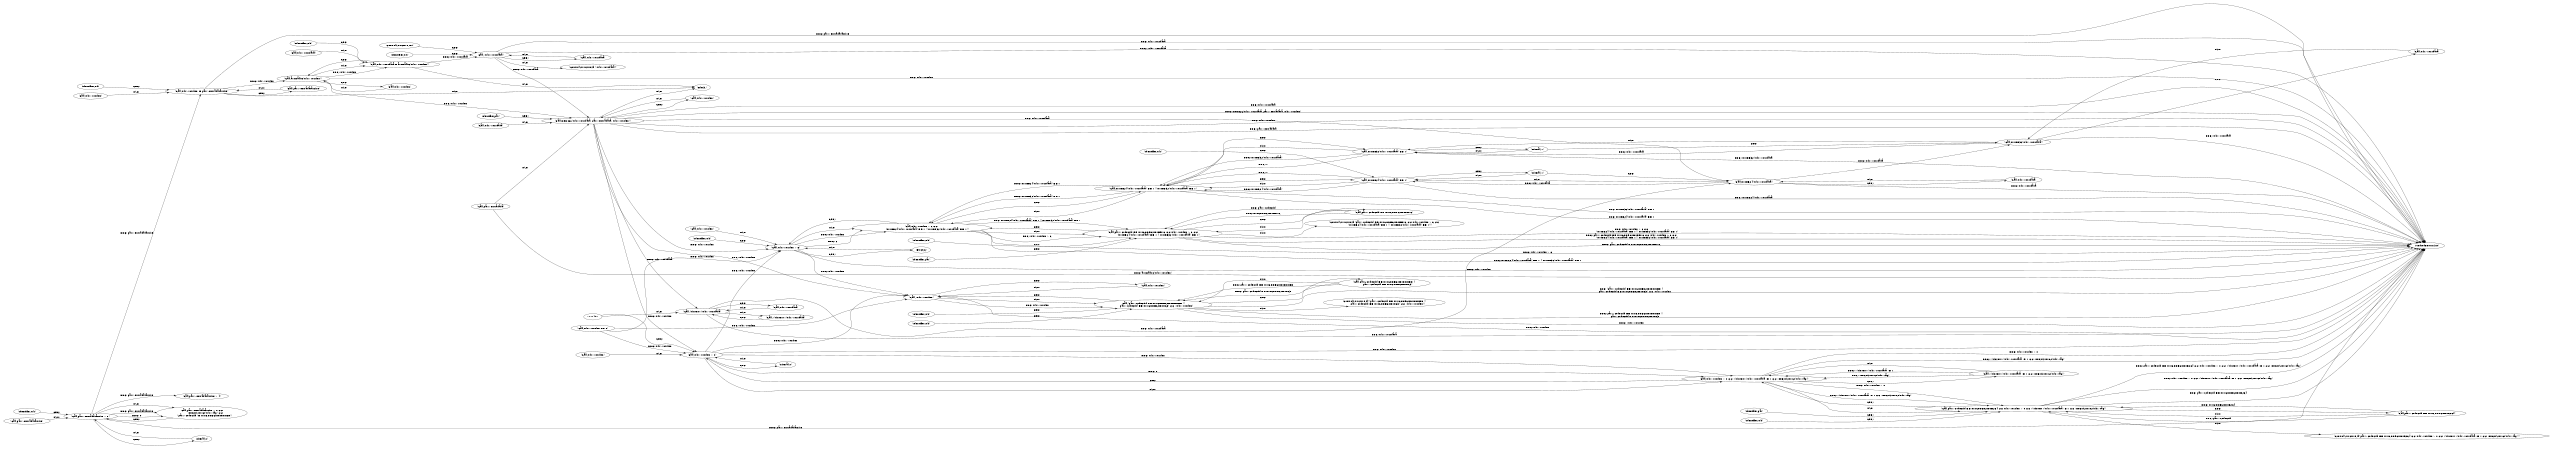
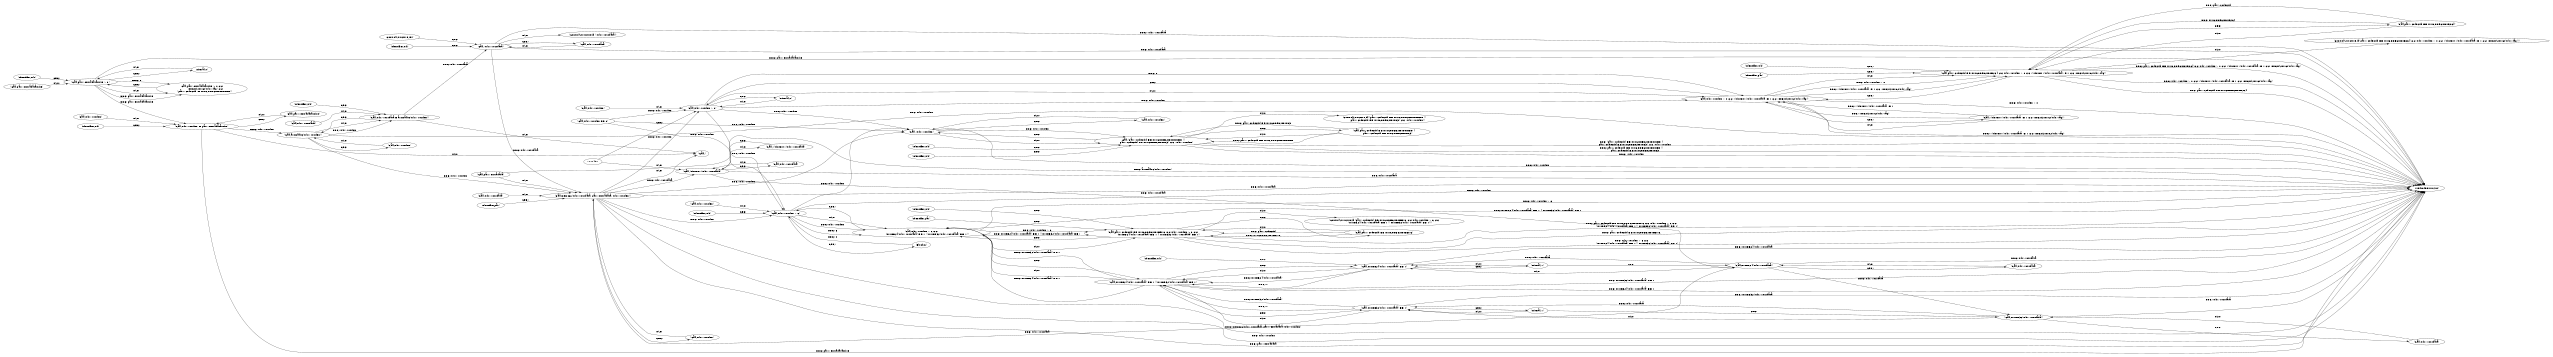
  digraph {
    rankdir=LR
    n1 [label="(Call,av_malloc(trk->vos_len))"]
    n2 [label="(Call,trk->vos_data = av_malloc(trk->vos_len))"]
    n3 [label="(Call,memcpy(trk->vos_data, par->extradata, trk->vos_len))"]
    n4 [label="(MethodReturn,int)"]
    n5 [label="(Call,trk->vos_len)"]
-   n6 [label="(Block,)"]
+   n6 [label="(Call,)"]
    n7 [label="(Call,!trk->vos_data)"]
    n8 [label="(Call,trk->vos_len > 0)"]
    n9 [label="(Call,trk->vos_len > 6)"]
    n10 [label="(Call,!trk->vos_len)"]
    n11 [label="(Call,(uint8_t *)trk->vos_data)"]
    n12 [label="(Call,AV_RB24(trk->vos_data))"]
    n13 [label="(Call,trk->vos_len)"]
    n14 [label="(Call,trk->vos_len  = par->extradata_size)"]
    n15 [label="(Call,par->extradata_size)"]
    n16 [label="(Call,par->extradata_size > 0)"]
    n17 [label="(Call,par->extradata_size > 0 &&\n         !TAG_IS_AVCI(trk->tag) &&\n        (par->codec_id != AV_CODEC_ID_DNXHD))"]
    n18 [label="(Literal,0)"]
-   n19 [label="(Call,par->extradata_size > 4)"]
    n20 [label="(ControlStructure,if (!trk->vos_data))"]
    n21 [label="(Call,trk->vos_data)"]
    n22 [label="(Call,trk->vos_len > 0 && *(uint8_t *)trk->vos_data != 1 && !TAG_IS_AVCI(trk->tag))"]
    n23 [label="(Literal,0)"]
    n24 [label="(Call,trk->vos_len > 6 &&\n               (AV_RB24(trk->vos_data) == 1 || AV_RB32(trk->vos_data) == 1))"]
    n25 [label="(Block,6)"]
    n26 [label="(Call,(par->codec_id == AV_CODEC_ID_DNXHD ||\n         par->codec_id == AV_CODEC_ID_AC3) && !trk->vos_len)"]
    n27 [label="(Call,trk->vos_len)"]
    n28 [label="(Call,*(uint8_t *)trk->vos_data)"]
    n29 [label="(Call,trk->vos_data)"]
    n30 [label="(Call,AV_RB24(trk->vos_data) == 1)"]
    n31 [label="(Call,AV_RB32(trk->vos_data))"]
    n32 [label="(Call,trk->vos_data)"]
    n33 [label="(Call,par->codec_id == AV_CODEC_ID_H264 && trk->vos_len > 0 && *(uint8_t *)trk->vos_data != 1 && !TAG_IS_AVCI(trk->tag))"]
    n34 [label="(Call,*(uint8_t *)trk->vos_data != 1 && !TAG_IS_AVCI(trk->tag))"]
    n35 [label="(Call,par->codec_id == AV_CODEC_ID_H264)"]
    n36 [label="(ControlStructure,if (par->codec_id == AV_CODEC_ID_H264 && trk->vos_len > 0 && *(uint8_t *)trk->vos_data != 1 && !TAG_IS_AVCI(trk->tag)))"]
    n37 [label="(Call,par->codec_id == AV_CODEC_ID_HEVC && trk->vos_len > 6 &&\n               (AV_RB24(trk->vos_data) == 1 || AV_RB32(trk->vos_data) == 1))"]
    n38 [label="(Call,AV_RB24(trk->vos_data) == 1 || AV_RB32(trk->vos_data) == 1)"]
    n39 [label="(ControlStructure,if (par->codec_id == AV_CODEC_ID_HEVC && trk->vos_len > 6 &&\n               (AV_RB24(trk->vos_data) == 1 || AV_RB32(trk->vos_data) == 1)))"]
    n40 [label="(Call,par->codec_id == AV_CODEC_ID_HEVC)"]
    n41 [label="(Call,AV_RB32(trk->vos_data) == 1)"]
    n42 [label="(Call,par->codec_id == AV_CODEC_ID_DNXHD ||\n         par->codec_id == AV_CODEC_ID_AC3)"]
    n43 [label="(ControlStructure,if ((par->codec_id == AV_CODEC_ID_DNXHD ||\n         par->codec_id == AV_CODEC_ID_AC3) && !trk->vos_len))"]
    n44 [label="(Literal,1)"]
    n45 [label="(Call,trk->vos_data)"]
    n46 [label="(Literal,1)"]
    n47 [label="(Identifier,trk)"]
    n48 [label="(Identifier,trk)"]
    n49 [label="(Identifier,trk)"]
    n50 [label="(Identifier,trk)"]
    n51 [label="(ControlStructure,ret)"]
    n52 [label="(Identifier,trk)"]
    n53 [label="(Call,par->extradata_size)"]
    n54 [label="(Identifier,par)"]
    n55 [label="(Identifier,par)"]
    n56 [label="(Identifier,trk)"]
    n57 [label="(Call,trk->vos_data)"]
    n58 [label="(Call,trk->vos_len == 0)"]
    n59 [label="(Call,par->extradata)"]
    n60 [label="(Identifier,trk)"]
    n61 [label="(Call,trk->vos_len)"]
    n62 [label="(Identifier,par)"]
    n63 [label="(Identifier,trk)"]
    n64 [label="(Call,trk->vos_len)"]
    n65 [label="(Identifier,trk)"]
    n66 [label="(Call,trk->vos_data)"]
    n67 [label="(Identifier,trk)"]
    n68 [label="(Call,trk->vos_len)"]
    1000497
    n1 -> n2 [label="AST: "]
    n1 -> n2 [label="DDG: trk->vos_len"]
    n1 -> n3 [label="DDG: trk->vos_len"]
    n1 -> n4 [label="DDG: trk->vos_len"]
    n1 -> n5 [label="CFG: "]
    n2 -> n1 [label="CFG: "]
    n2 -> n6 [label="AST: "]
    n2 -> n7 [label="DDG: trk->vos_data"]
    n3 -> n4 [label="DDG: trk->vos_data"]
    n3 -> n4 [label="DDG: memcpy(trk->vos_data, par->extradata, trk->vos_len)"]
    n3 -> n4 [label="DDG: trk->vos_len"]
    n3 -> n4 [label="DDG: par->extradata"]
    n3 -> n6 [label="AST: "]
    n3 -> n8 [label="DDG: trk->vos_len"]
    n3 -> n9 [label="DDG: trk->vos_len"]
    n3 -> n10 [label="DDG: trk->vos_len"]
    n3 -> n11 [label="DDG: trk->vos_data"]
    n3 -> n12 [label="DDG: trk->vos_data"]
    n3 -> n13 [label="CFG: "]
    n5 -> n1 [label="AST: "]
    n7 -> n3 [label="DDG: trk->vos_data"]
    n7 -> n4 [label="DDG: trk->vos_data"]
    n7 -> n4 [label="DDG: !trk->vos_data"]
    n7 -> n20 [label="AST: "]
    n7 -> n21 [label="CFG: "]
-   n8 -> n4 [label="DDG: trk->vos_len"]
    n8 -> n9 [label="DDG: trk->vos_len"]
    n8 -> n10 [label="DDG: trk->vos_len"]
    n8 -> n22 [label="AST: "]
    n8 -> n22 [label="DDG: trk->vos_len"]
    n8 -> n22 [label="DDG: 0"]
    n8 -> n23 [label="CFG: "]
    n9 -> n4 [label="DDG: trk->vos_len"]
    n9 -> n10 [label="DDG: trk->vos_len"]
    n9 -> n24 [label="AST: "]
    n9 -> n24 [label="DDG: trk->vos_len"]
    n9 -> n24 [label="DDG: 6"]
    n9 -> n25 [label="CFG: "]
    n10 -> n4 [label="DDG: trk->vos_len"]
    n10 -> n26 [label="AST: "]
    n10 -> n26 [label="DDG: trk->vos_len"]
    n10 -> n27 [label="CFG: "]
    n11 -> n4 [label="DDG: trk->vos_data"]
    n11 -> n12 [label="DDG: trk->vos_data"]
    n11 -> n28 [label="AST: "]
    n11 -> n29 [label="CFG: "]
    n12 -> n4 [label="DDG: trk->vos_data"]
    n12 -> n30 [label="AST: "]
    n12 -> n30 [label="DDG: trk->vos_data"]
    n12 -> n31 [label="DDG: trk->vos_data"]
    n12 -> n32 [label="CFG: "]
    n13 -> n3 [label="AST: "]
    n14 -> n1 [label="DDG: trk->vos_len"]
    n14 -> n4 [label="DDG: par->extradata_size"]
    n14 -> n6 [label="AST: "]
    n14 -> n15 [label="CFG: "]
    n15 -> n14 [label="AST: "]
    n16 -> n4 [label="DDG: par->extradata_size"]
    n16 -> n14 [label="DDG: par->extradata_size"]
    n16 -> n17 [label="AST: "]
    n16 -> n17 [label="DDG: par->extradata_size"]
    n16 -> n17 [label="DDG: 0"]
    n16 -> n18 [label="CFG: "]
-   n16 -> n19 [label="DDG: par->extradata_size"]
    n17 -> n16 [label="CFG: "]
    n18 -> n16 [label="AST: "]
    n21 -> n7 [label="AST: "]
    n22 -> n4 [label="DDG: trk->vos_len > 0"]
    n22 -> n4 [label="DDG: *(uint8_t *)trk->vos_data != 1 && !TAG_IS_AVCI(trk->tag)"]
    n22 -> n8 [label="CFG: "]
    n22 -> n33 [label="AST: "]
    n22 -> n33 [label="DDG: trk->vos_len > 0"]
    n22 -> n33 [label="DDG: *(uint8_t *)trk->vos_data != 1 && !TAG_IS_AVCI(trk->tag)"]
    n22 -> n34 [label="CFG: "]
    n23 -> n8 [label="AST: "]
    n24 -> n4 [label="DDG: trk->vos_len > 6"]
    n24 -> n4 [label="DDG: AV_RB24(trk->vos_data) == 1 || AV_RB32(trk->vos_data) == 1"]
    n24 -> n9 [label="CFG: "]
    n24 -> n37 [label="AST: "]
    n24 -> n37 [label="DDG: trk->vos_len > 6"]
    n24 -> n37 [label="DDG: AV_RB24(trk->vos_data) == 1 || AV_RB32(trk->vos_data) == 1"]
    n24 -> n38 [label="CFG: "]
-   n25 -> n9 [label="AST: "]
+   n25 -> n9 [label="DDG: 0"]
    n26 -> n4 [label="DDG: (par->codec_id == AV_CODEC_ID_DNXHD ||\n         par->codec_id == AV_CODEC_ID_AC3) && !trk->vos_len"]
    n26 -> n4 [label="DDG: par->codec_id == AV_CODEC_ID_DNXHD ||\n         par->codec_id == AV_CODEC_ID_AC3"]
    n26 -> n4 [label="DDG: !trk->vos_len"]
    n26 -> n10 [label="CFG: "]
    n26 -> n42 [label="CFG: "]
    n26 -> n43 [label="AST: "]
    n27 -> n10 [label="AST: "]
    n28 -> n11 [label="CFG: "]
    n29 -> n11 [label="AST: "]
    n30 -> n4 [label="DDG: AV_RB24(trk->vos_data)"]
    n30 -> n38 [label="AST: "]
    n30 -> n38 [label="DDG: AV_RB24(trk->vos_data)"]
    n30 -> n38 [label="DDG: 1"]
    n30 -> n44 [label="CFG: "]
    n31 -> n4 [label="DDG: trk->vos_data"]
    n31 -> n41 [label="AST: "]
    n31 -> n41 [label="DDG: trk->vos_data"]
    n31 -> n45 [label="CFG: "]
    n32 -> n12 [label="AST: "]
    n33 -> n4 [label="DDG: par->codec_id == AV_CODEC_ID_H264 && trk->vos_len > 0 && *(uint8_t *)trk->vos_data != 1 && !TAG_IS_AVCI(trk->tag)"]
    n33 -> n4 [label="DDG: trk->vos_len > 0 && *(uint8_t *)trk->vos_data != 1 && !TAG_IS_AVCI(trk->tag)"]
    n33 -> n4 [label="DDG: par->codec_id == AV_CODEC_ID_H264"]
    n33 -> n22 [label="CFG: "]
    n33 -> n35 [label="CFG: "]
    n33 -> n36 [label="AST: "]
    n34 -> n22 [label="AST: "]
    n34 -> n22 [label="DDG: *(uint8_t *)trk->vos_data != 1"]
    n34 -> n22 [label="DDG: !TAG_IS_AVCI(trk->tag)"]
    n35 -> n33 [label="AST: "]
    n35 -> n33 [label="DDG: par->codec_id"]
    n35 -> n33 [label="DDG: AV_CODEC_ID_H264"]
    n37 -> n4 [label="DDG: par->codec_id == AV_CODEC_ID_HEVC && trk->vos_len > 6 &&\n               (AV_RB24(trk->vos_data) == 1 || AV_RB32(trk->vos_data) == 1)"]
    n37 -> n4 [label="DDG: par->codec_id == AV_CODEC_ID_HEVC"]
    n37 -> n4 [label="DDG: trk->vos_len > 6 &&\n               (AV_RB24(trk->vos_data) == 1 || AV_RB32(trk->vos_data) == 1)"]
    n37 -> n24 [label="CFG: "]
    n37 -> n39 [label="AST: "]
    n37 -> n40 [label="CFG: "]
    n38 -> n4 [label="DDG: AV_RB32(trk->vos_data) == 1"]
    n38 -> n4 [label="DDG: AV_RB24(trk->vos_data) == 1"]
    n38 -> n24 [label="AST: "]
    n38 -> n24 [label="DDG: AV_RB24(trk->vos_data) == 1"]
    n38 -> n24 [label="DDG: AV_RB32(trk->vos_data) == 1"]
    n38 -> n30 [label="CFG: "]
    n38 -> n41 [label="CFG: "]
    n40 -> n37 [label="AST: "]
    n40 -> n37 [label="DDG: par->codec_id"]
    n40 -> n37 [label="DDG: AV_CODEC_ID_HEVC"]
    n41 -> n4 [label="DDG: AV_RB32(trk->vos_data)"]
    n41 -> n38 [label="AST: "]
    n41 -> n38 [label="DDG: AV_RB32(trk->vos_data)"]
    n41 -> n38 [label="DDG: 1"]
    n41 -> n46 [label="CFG: "]
    n42 -> n26 [label="AST: "]
    n42 -> n26 [label="DDG: par->codec_id == AV_CODEC_ID_DNXHD"]
    n42 -> n26 [label="DDG: par->codec_id == AV_CODEC_ID_AC3"]
    n44 -> n12 [label="CFG: "]
    n44 -> n30 [label="AST: "]
    n45 -> n31 [label="AST: "]
    n46 -> n31 [label="CFG: "]
    n46 -> n41 [label="AST: "]
    n47 -> n37 [label="CFG: "]
    n48 -> n16 [label="CFG: "]
    n49 -> n2 [label="CFG: "]
    n50 -> n14 [label="CFG: "]
    n51 -> n7 [label="CFG: "]
    n52 -> n33 [label="CFG: "]
    n53 -> n16 [label="AST: "]
    n54 -> n3 [label="CFG: "]
    n55 -> n37 [label="CFG: "]
    n56 -> n30 [label="CFG: "]
    n57 -> n2 [label="AST: "]
    n58 -> n8 [label="DDG: trk->vos_len"]
    n58 -> n9 [label="DDG: trk->vos_len"]
    n58 -> n10 [label="DDG: trk->vos_len"]
    n59 -> n3 [label="AST: "]
    n59 -> n4 [label="DDG: av_malloc(trk->vos_len)"]
    n60 -> n7 [label="CFG: "]
    n61 -> n8 [label="AST: "]
    n62 -> n33 [label="CFG: "]
    n63 -> n26 [label="CFG: "]
    n64 -> n9 [label="AST: "]
    n65 -> n26 [label="CFG: "]
    n66 -> n3 [label="AST: "]
    n67 -> n9 [label="CFG: "]
    n68 -> n14 [label="AST: "]
    1000497 -> n8 [label="CFG: "]
    1000497 -> n11 [label="AST: "]
  }
